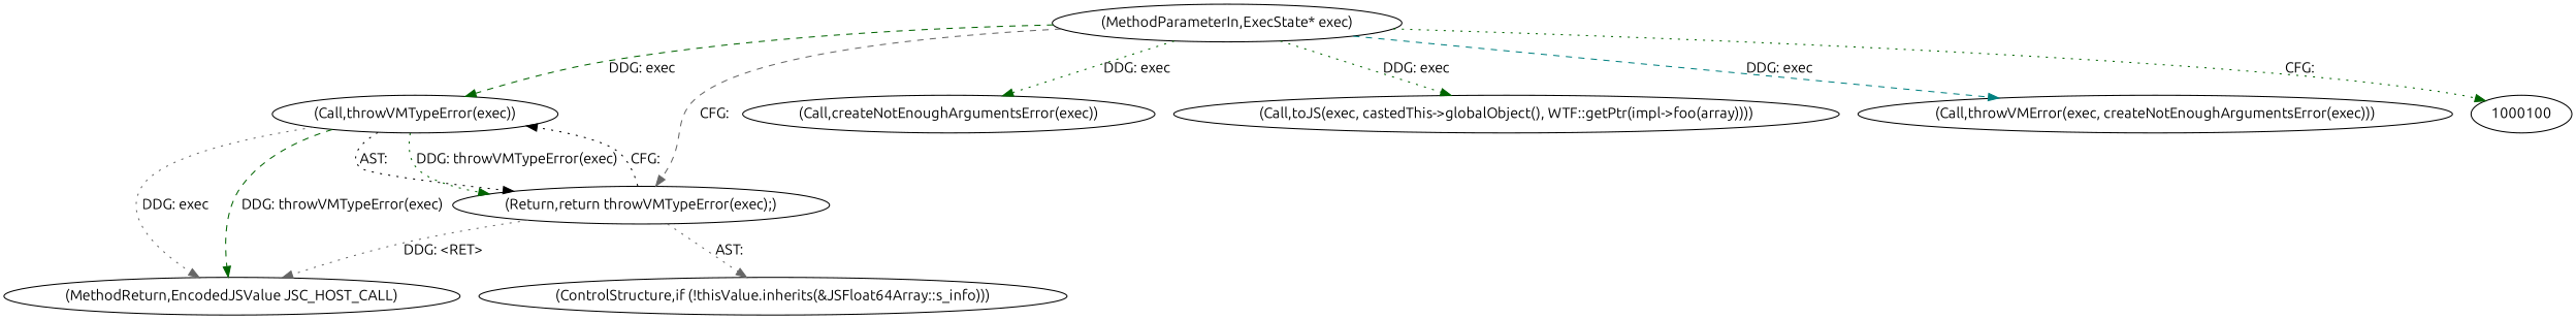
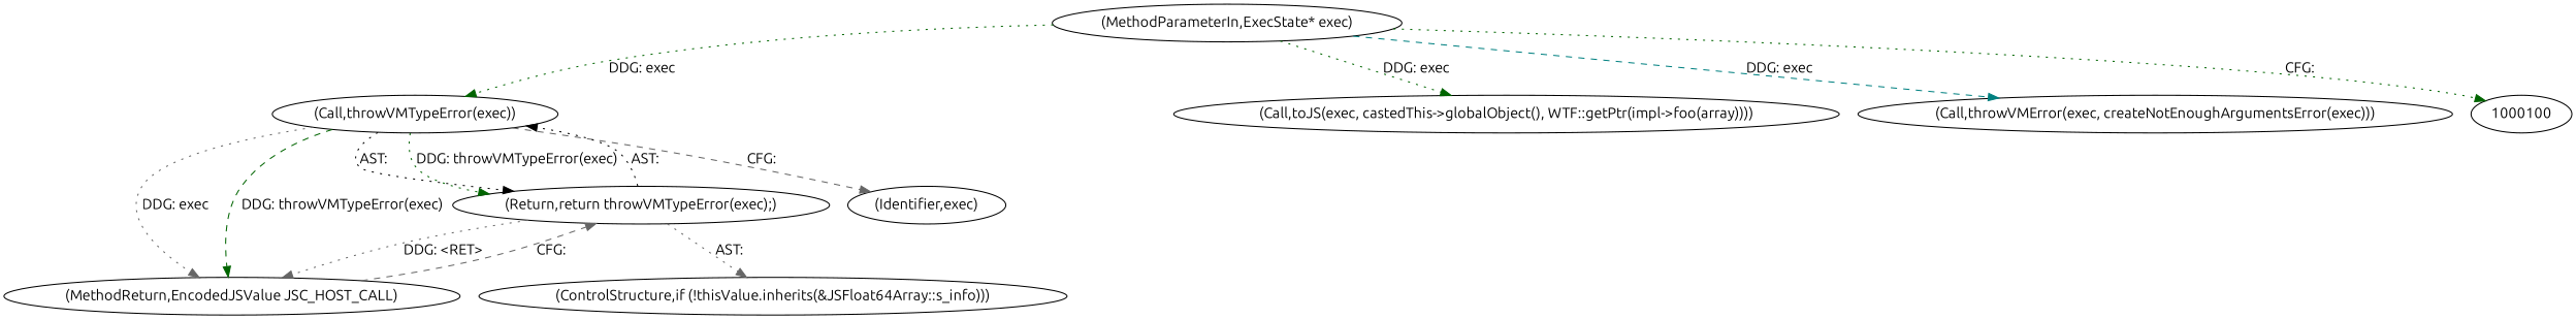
  digraph {
    fontname=Ubuntu
    node [fontname=Ubuntu]
    edge [color=darkgreen fontname=Ubuntu style=dotted]
    n1 [label="(Call,throwVMTypeError(exec))"]
    n2 [label="(Return,return throwVMTypeError(exec);)"]
    n3 [label="(MethodReturn,EncodedJSValue JSC_HOST_CALL)"]
+   n4 [label="(Identifier,exec)"]
    n5 [label="(ControlStructure,if (!thisValue.inherits(&JSFloat64Array::s_info)))"]
    n6 [label="(MethodParameterIn,ExecState* exec)"]
-   n7 [label="(Call,createNotEnoughArgumentsError(exec))"]
    n8 [label="(Call,toJS(exec, castedThis->globalObject(), WTF::getPtr(impl->foo(array))))"]
    n9 [label="(Call,throwVMError(exec, createNotEnoughArgumentsError(exec)))"]
    1000100
    n1 -> n2 [color=black label="AST: "]
    n1 -> n2 [label="DDG: throwVMTypeError(exec)"]
    n1 -> n3 [color=gray40 label="DDG: exec"]
    n1 -> n3 [label="DDG: throwVMTypeError(exec)" style=dashed]
-   n2 -> n1 [color=black label="CFG: "]
+   n1 -> n4 [color=gray40 label="CFG: " style=dashed]
+   n2 -> n1 [color=black label="AST: "]
    n2 -> n3 [color=gray40 label="DDG: <RET>"]
    n2 -> n5 [color=gray40 label="AST: "]
-   n6 -> n2 [color=gray40 label="CFG: " style=dashed]
-   n6 -> n1 [label="DDG: exec" style=dashed]
-   n6 -> n7 [label="DDG: exec"]
+   n3 -> n2 [color=gray40 label="CFG: " style=dashed]
+   n6 -> n1 [label="DDG: exec"]
    n6 -> n8 [label="DDG: exec"]
    n6 -> n9 [color=teal label="DDG: exec" style=dashed]
    n6 -> 1000100 [label="CFG: "]
  }
